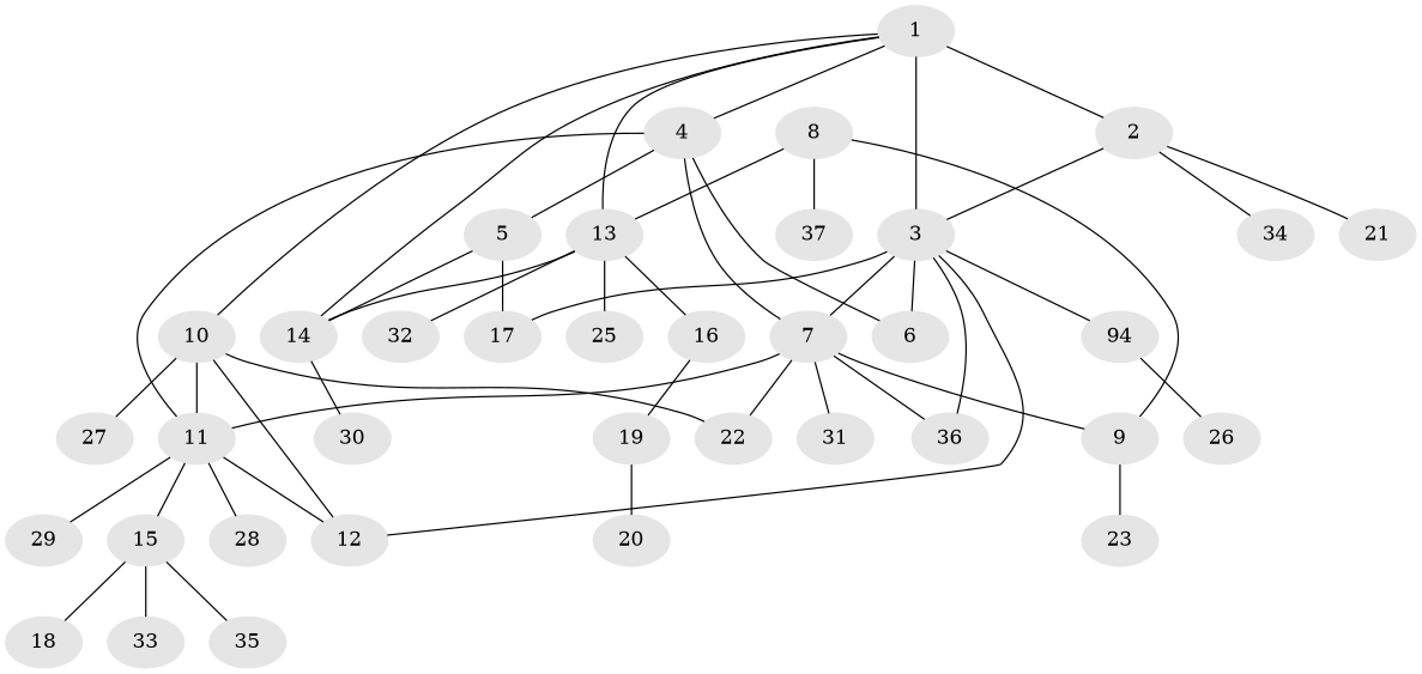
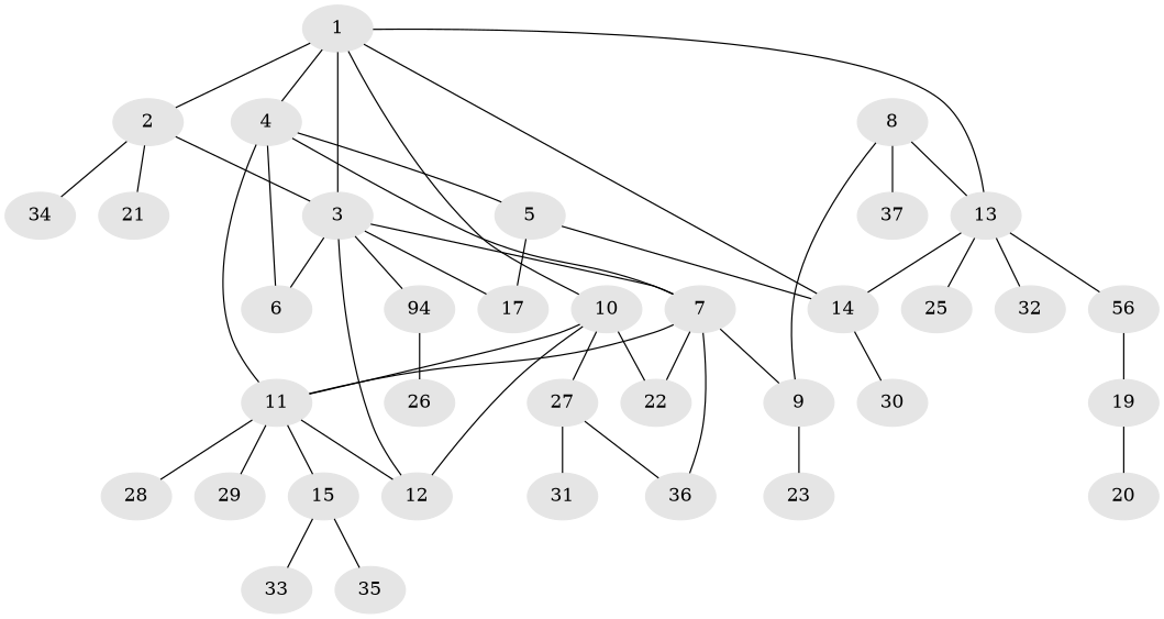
  graph {
    node [color=gray90 style=filled]
    edge [weight=1.0]
    1
    2
    3
    4
    10
    13
    14
    21
    34
    6
    7
    12
    17
    n14 [label=94]
    36
    5
    11
    22
    27
-   16
+   16 [label=56]
    25
    32
    30
    9
    26
    15
    28
    29
    8
    37
    23
    31
-   18
    33
    35
    19
    20
    1 -- 2
    1 -- 3 [weight=5.0]
    1 -- 4
    1 -- 10
    1 -- 13
    1 -- 14
    2 -- 3
    2 -- 21
    2 -- 34
    3 -- 6
    3 -- 7
    3 -- 12
    3 -- 17
    3 -- n14
-   3 -- 36
+   27 -- 36
    4 -- 6
    4 -- 7
    4 -- 5
    4 -- 11
    10 -- 12
    10 -- 11
    10 -- 22
    10 -- 27
    13 -- 14
    13 -- 16
    13 -- 25
    13 -- 32
    14 -- 30
    7 -- 36
    7 -- 11
    7 -- 22
    7 -- 9
    n14 -- 26
    5 -- 14
    5 -- 17 [weight=6.0]
    11 -- 12
    11 -- 15
    11 -- 28
    11 -- 29
-   7 -- 31
+   27 -- 31
    16 -- 19
    9 -- 23 [weight=5.0]
-   15 -- 18
    15 -- 33
    15 -- 35
    8 -- 13
    8 -- 9
    8 -- 37
    19 -- 20 [weight=2.0]
  }
